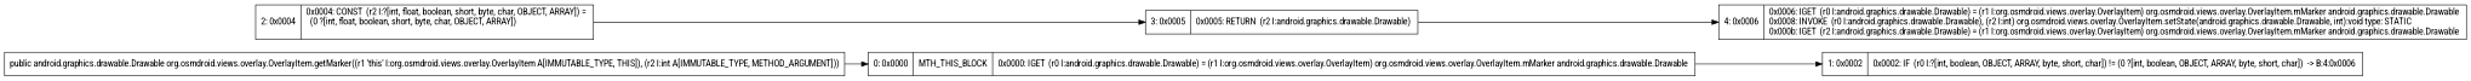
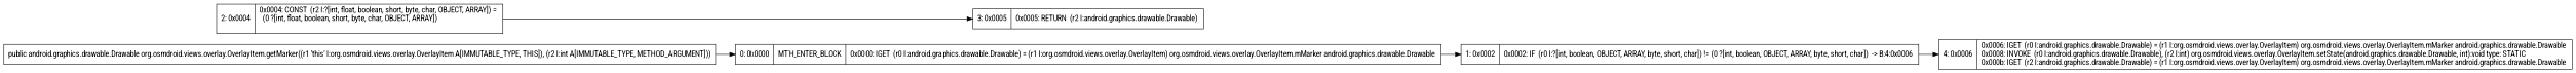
  digraph {
    fontname="Roboto Condensed"
    rankdir=LR
    node [fontname="Roboto Condensed" shape=record]
    edge [fontname="Roboto Condensed"]
-   n1 [label="{0\:\ 0x0000|MTH_THIS_BLOCK\l|0x0000: IGET  (r0 I:android.graphics.drawable.Drawable) = (r1 I:org.osmdroid.views.overlay.OverlayItem) org.osmdroid.views.overlay.OverlayItem.mMarker android.graphics.drawable.Drawable \l}"]
+   n1 [label="{0\:\ 0x0000|MTH_ENTER_BLOCK\l|0x0000: IGET  (r0 I:android.graphics.drawable.Drawable) = (r1 I:org.osmdroid.views.overlay.OverlayItem) org.osmdroid.views.overlay.OverlayItem.mMarker android.graphics.drawable.Drawable \l}"]
    n2 [label="{1\:\ 0x0002|0x0002: IF  (r0 I:?[int, boolean, OBJECT, ARRAY, byte, short, char]) != (0 ?[int, boolean, OBJECT, ARRAY, byte, short, char])  \-\> B:4:0x0006 \l}"]
    n3 [label="{4\:\ 0x0006|0x0006: IGET  (r0 I:android.graphics.drawable.Drawable) = (r1 I:org.osmdroid.views.overlay.OverlayItem) org.osmdroid.views.overlay.OverlayItem.mMarker android.graphics.drawable.Drawable \l0x0008: INVOKE  (r0 I:android.graphics.drawable.Drawable), (r2 I:int) org.osmdroid.views.overlay.OverlayItem.setState(android.graphics.drawable.Drawable, int):void type: STATIC \l0x000b: IGET  (r2 I:android.graphics.drawable.Drawable) = (r1 I:org.osmdroid.views.overlay.OverlayItem) org.osmdroid.views.overlay.OverlayItem.mMarker android.graphics.drawable.Drawable \l}"]
    n4 [label="{2\:\ 0x0004|0x0004: CONST  (r2 I:?[int, float, boolean, short, byte, char, OBJECT, ARRAY]) = \l  (0 ?[int, float, boolean, short, byte, char, OBJECT, ARRAY])\l \l}"]
    n5 [label="{3\:\ 0x0005|0x0005: RETURN  (r2 I:android.graphics.drawable.Drawable) \l}"]
    n6 [label="{public android.graphics.drawable.Drawable org.osmdroid.views.overlay.OverlayItem.getMarker((r1 'this' I:org.osmdroid.views.overlay.OverlayItem A[IMMUTABLE_TYPE, THIS]), (r2 I:int A[IMMUTABLE_TYPE, METHOD_ARGUMENT])) }"]
    n1 -> n2
-   n5 -> n3
+   n2 -> n3
    n4 -> n5
    n6 -> n1
  }
